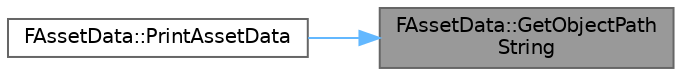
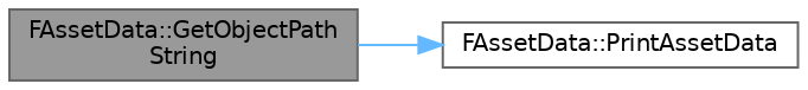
  digraph {
    rankdir=RL
    node [fontname=Helvetica fontsize=10 shape=box style=filled]
    n1 [color=gray40 fillcolor=grey60 fontcolor=black height=0.2 label="FAssetData::GetObjectPath\lString" width=0.4]
    n2 [color=grey40 fillcolor=white height=0.2 label="FAssetData::PrintAssetData" width=0.4]
-   n1 -> n2 [color=steelblue1 dir=back fontname=Helvetica fontsize=10 labelfontname=Helvetica labelfontsize=10 style=solid]
+   n2 -> n1 [color=steelblue1 dir=back fontname=Helvetica fontsize=10 labelfontname=Helvetica labelfontsize=10 style=solid]
  }
